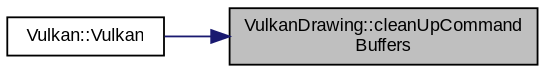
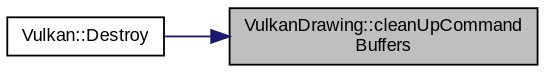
  digraph {
    rankdir=RL
    fontname="Liberation Sans"
    node [color=black fontname="Liberation Sans" fontsize=10 shape=record style=filled]
    n1 [fillcolor=grey75 fontcolor=black height=0.2 label="VulkanDrawing::cleanUpCommand\lBuffers" width=0.4]
-   n2 [fillcolor=white height=0.2 label="Vulkan::Vulkan" width=0.4]
+   n2 [fillcolor=white height=0.2 label="Vulkan::Destroy" width=0.4]
    n1 -> n2 [color=midnightblue dir=back fontname="Liberation Sans" fontsize=10 labelfontname=Helvetica labelfontsize=10 style=solid]
  }
